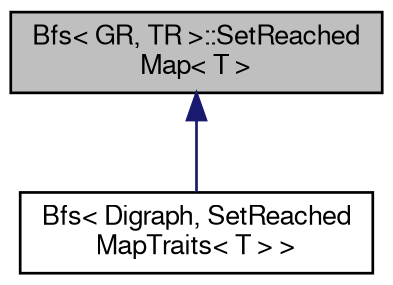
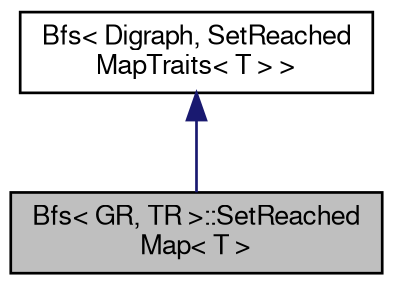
  digraph {
    node [color=black fontname=FreeSans fontsize=10 shape=record style=filled]
    n1 [fillcolor=grey75 fontcolor=black height=0.2 label="Bfs\< GR, TR \>::SetReached\lMap\< T \>" width=0.4]
    n2 [fillcolor=white height=0.2 label="Bfs\< Digraph, SetReached\lMapTraits\< T \> \>" width=0.4]
-   n1 -> n2 [color=midnightblue dir=back fontname=FreeSans fontsize=10 labelfontname=FreeSans labelfontsize=10 style=solid]
+   n2 -> n1 [color=midnightblue dir=back fontname=FreeSans fontsize=10 labelfontname=FreeSans labelfontsize=10 style=solid]
  }
